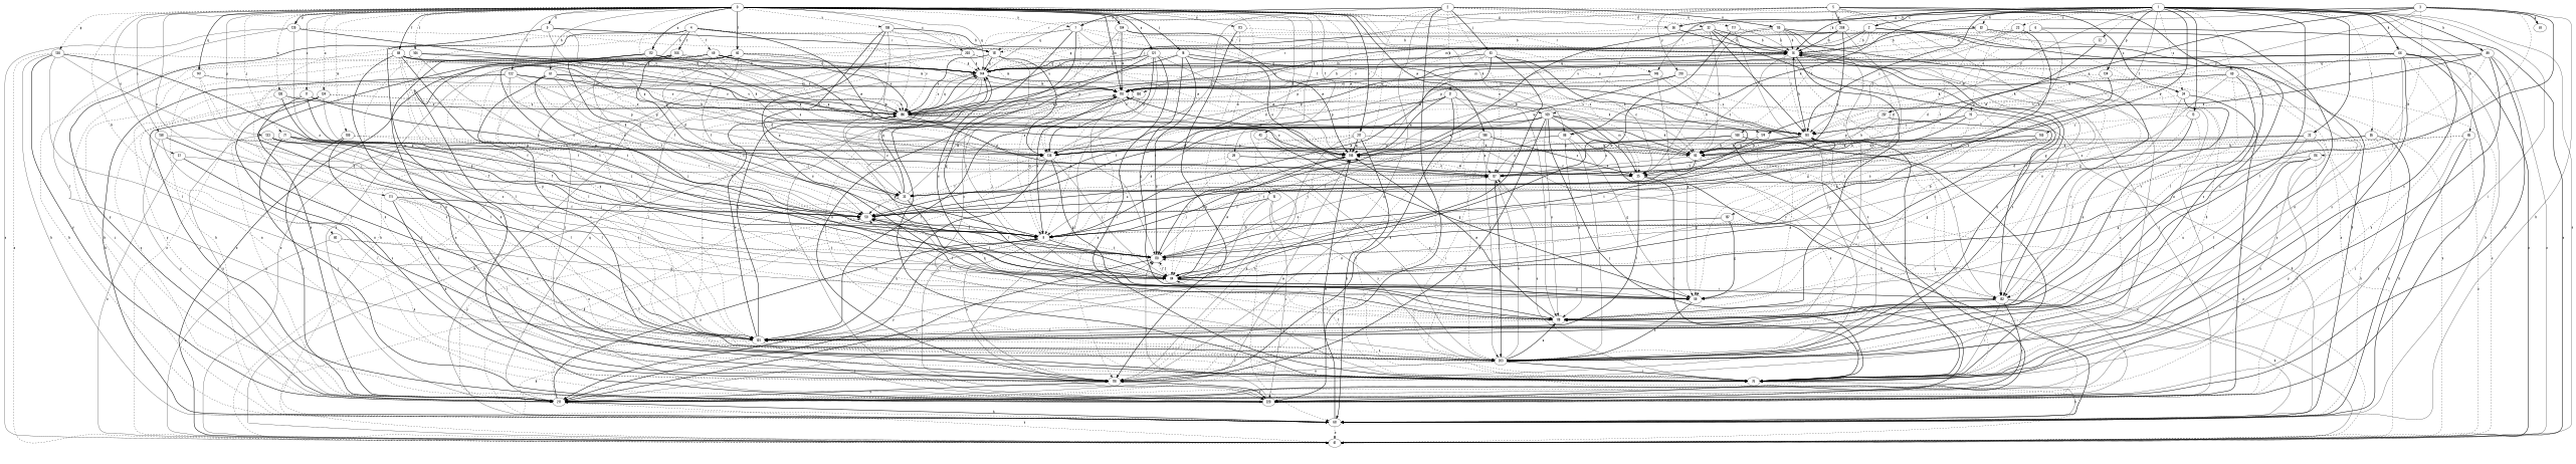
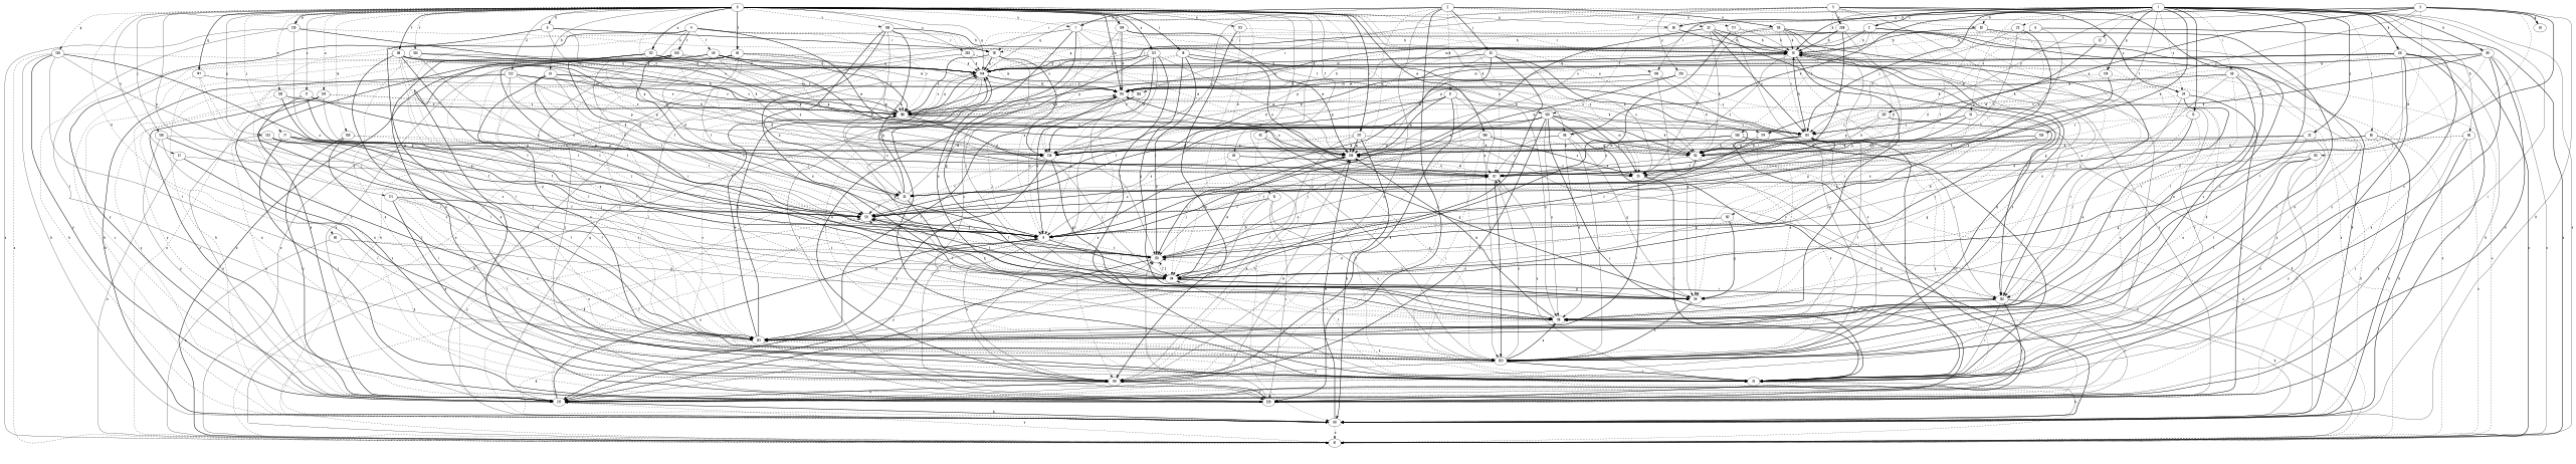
  strict digraph {
    fontname=Oswald
    node [fontname=Oswald]
    edge [fontname=Oswald style=bold]
    0
    7
    9
    15
    17
    29
    37
    43
    46
    n10 [label=88]
    56
    60
    61
    77
    78
    86
    104
    n18 [label=109]
    110
    111
    120
    121
    122
    124
    129
    130
    133
-   142 [label=147]
+   142
    144
    149
    158
    164
    172
    173
    174
    186
    188
    195
    198
    202
    203
    217
    16
    41
    68
    59
    169
    25
    8
    178
    136
    151
    93
    211
    101
    220
    50
    118
    84
    76
    170
    127
    161
    33
    152
    1
    19
    21
    22
    23
    24
    62
    65
    66
    69
    73
    89
    92
    95
    134
    150
    165
    207
    2
    31
    32
    83
    115
    117
    3
    58
    176
    4
    49
    166
    5
    167
    168
    208
    210
    6
    0 -> 7 [label=a style=dashed]
    0 -> 9 [label=b style=solid]
    0 -> 15 [label=b style=dashed]
    0 -> 17 [label=c style=solid]
    0 -> 29 [label=d style=solid]
    0 -> 37 [label=e style=solid]
    0 -> 43 [label=f style=solid]
    0 -> 46 [label=f]
    0 -> n10 [label=f]
    0 -> 56 [label=g style=solid]
    0 -> 60 [label=h style=dashed]
    0 -> 61 [label=h style=solid]
    0 -> 77 [label=j style=dashed]
    0 -> 78 [label=j]
    0 -> 86 [label=k style=solid]
    0 -> 104 [label=m]
    0 -> n18 [label=m style=dashed]
    0 -> 110 [label=m]
    0 -> 111 [label=n style=solid]
    0 -> 120 [label=o style=dashed]
    0 -> 121 [label=o]
    0 -> 122 [label=o style=solid]
    0 -> 124 [label=o style=dashed]
    0 -> 129 [label=p]
    0 -> 130 [label=p style=dashed]
    0 -> 133 [label=p style=solid]
    0 -> 142 [label=q]
    0 -> 144 [label=q style=solid]
    0 -> 149 [label=r style=dashed]
    0 -> 158 [label=s style=solid]
    0 -> 164 [label=t style=dashed]
    0 -> 172 [label=u]
    0 -> 173 [label=u style=solid]
    0 -> 174 [label=u style=dashed]
    0 -> 186 [label=v style=dashed]
    0 -> 188 [label=w]
    0 -> 195 [label=w style=dashed]
    0 -> 198 [label=x style=dashed]
    0 -> 202 [label=x style=solid]
    0 -> 203 [label=x style=solid]
    0 -> 217 [label=z]
    7 -> 16 [label=b style=dashed]
    7 -> 41 [label=e style=dashed]
    7 -> 68 [label=h style=solid]
    7 -> 59 [label=g]
    7 -> 169 [label=t style=solid]
    7 -> 25 [label=c style=dashed]
    7 -> 8 [label=a style=dashed]
    7 -> 178 [label=u]
    9 -> 136 [label=p style=solid]
    9 -> 151 [label=r]
    9 -> 93 [label=k style=solid]
    9 -> 211 [label=y]
    15 -> 203 [label=x style=solid]
    15 -> 101 [label=l style=solid]
    15 -> 220 [label=z style=solid]
    15 -> 50 [label=f]
    17 -> 186 [label=v style=dashed]
    17 -> 25 [label=c]
    17 -> 211 [label=y style=dashed]
    17 -> 101 [label=l]
    17 -> 50 [label=f]
    29 -> 25 [label=c]
    29 -> 8 [label=a style=dashed]
    29 -> 118 [label=n style=solid]
    29 -> 84 [label=j style=dashed]
    37 -> 203 [label=x]
    37 -> 41 [label=e style=solid]
    37 -> 25 [label=c style=solid]
    43 -> 203 [label=x style=dashed]
    43 -> 59 [label=g]
    43 -> 93 [label=k style=dashed]
    43 -> 76 [label=i style=dashed]
    46 -> 110 [label=m style=solid]
    46 -> 144 [label=q style=dashed]
    46 -> 195 [label=w style=solid]
    46 -> 203 [label=x style=dashed]
    46 -> 41 [label=e]
    46 -> 136 [label=p style=dashed]
    46 -> 211 [label=y style=solid]
    46 -> 101 [label=l style=dashed]
    46 -> 220 [label=z style=solid]
    46 -> 50 [label=f style=solid]
    46 -> 84 [label=j style=dashed]
    46 -> 76 [label=i style=dashed]
    n10 -> 144 [label=q]
    n10 -> 68 [label=h style=dashed]
    n10 -> 178 [label=u style=dashed]
    n10 -> 136 [label=p style=solid]
    n10 -> 93 [label=k]
    n10 -> 101 [label=l style=dashed]
    n10 -> 76 [label=i]
    n10 -> 170 [label=t]
    56 -> 110 [label=m style=dashed]
    56 -> 16 [label=b]
    60 -> 41 [label=e style=solid]
    60 -> 59 [label=g style=solid]
    60 -> 118 [label=n style=dashed]
    60 -> 170 [label=t style=dashed]
    61 -> 110 [label=m style=solid]
    61 -> 186 [label=v]
    61 -> 203 [label=x]
    61 -> 136 [label=p style=solid]
    61 -> 50 [label=f style=solid]
    61 -> 84 [label=j]
    61 -> 170 [label=t style=dashed]
    77 -> 136 [label=p]
    77 -> 211 [label=y style=dashed]
    77 -> 101 [label=l style=solid]
    77 -> 220 [label=z]
    77 -> 50 [label=f style=solid]
    77 -> 84 [label=j style=solid]
    78 -> 144 [label=q style=dashed]
-   78 -> 186 [label=v]
+   78 -> 186 [label=v style=dashed]
    78 -> 59 [label=g]
    78 -> 170 [label=t]
    78 -> 127 [label=o]
    78 -> 161 [label=s]
    86 -> 203 [label=x style=solid]
    86 -> 59 [label=g style=solid]
    86 -> 178 [label=u style=solid]
    86 -> 136 [label=p style=solid]
    86 -> 127 [label=o style=solid]
    104 -> 110 [label=m]
    104 -> 195 [label=w]
    104 -> 203 [label=x style=solid]
    104 -> 16 [label=b style=solid]
    104 -> 136 [label=p style=dashed]
    n18 -> 195 [label=w style=dashed]
    n18 -> 211 [label=y]
    n18 -> 50 [label=f style=dashed]
    n18 -> 76 [label=i]
    110 -> 186 [label=v]
    110 -> 195 [label=w]
    110 -> 16 [label=b style=solid]
    110 -> 8 [label=a]
    110 -> 136 [label=p style=dashed]
    110 -> 84 [label=j style=dashed]
    110 -> 170 [label=t style=solid]
    110 -> 127 [label=o style=solid]
    111 -> 203 [label=x style=dashed]
    111 -> 50 [label=f]
    111 -> 118 [label=n]
    111 -> 84 [label=j style=solid]
    111 -> 76 [label=i style=dashed]
    120 -> 186 [label=v]
    120 -> 8 [label=a]
    120 -> 118 [label=n style=dashed]
    121 -> 144 [label=q]
    121 -> 195 [label=w style=solid]
    121 -> 136 [label=p]
    121 -> 220 [label=z style=solid]
    121 -> 118 [label=n]
    121 -> 76 [label=i]
    122 -> 110 [label=m style=solid]
    122 -> 186 [label=v]
    122 -> 68 [label=h]
    122 -> 136 [label=p style=solid]
    122 -> 211 [label=y style=dashed]
    122 -> 84 [label=j style=dashed]
    122 -> 33 [label=d style=solid]
    124 -> 186 [label=v style=dashed]
    124 -> 220 [label=z]
    124 -> 50 [label=f style=solid]
    124 -> 118 [label=n]
    124 -> 127 [label=o style=dashed]
    129 -> 186 [label=v]
    129 -> 16 [label=b style=dashed]
    129 -> 41 [label=e style=solid]
    129 -> 8 [label=a style=solid]
    129 -> 101 [label=l style=solid]
    130 -> 144 [label=q style=dashed]
    130 -> 41 [label=e style=dashed]
    130 -> 68 [label=h style=solid]
    130 -> 8 [label=a]
    130 -> 211 [label=y]
    130 -> 101 [label=l style=solid]
    130 -> 84 [label=j style=solid]
    133 -> 93 [label=k style=dashed]
    133 -> 211 [label=y style=solid]
    133 -> 101 [label=l style=solid]
    133 -> 50 [label=f]
    133 -> 84 [label=j style=solid]
    142 -> 110 [label=m style=solid]
    142 -> 186 [label=v style=dashed]
    142 -> 203 [label=x style=dashed]
    142 -> 101 [label=l style=dashed]
    142 -> 220 [label=z style=dashed]
    144 -> 110 [label=m style=solid]
    144 -> 186 [label=v style=dashed]
    144 -> 178 [label=u style=solid]
    144 -> 93 [label=k style=solid]
    144 -> 220 [label=z style=solid]
    144 -> 76 [label=i style=dashed]
    144 -> 161 [label=s style=solid]
    149 -> 110 [label=m]
    149 -> 203 [label=x style=solid]
    149 -> 59 [label=g style=solid]
    149 -> 161 [label=s style=dashed]
    158 -> 93 [label=k style=solid]
    158 -> 211 [label=y style=solid]
    158 -> 101 [label=l]
    158 -> 76 [label=i style=solid]
    164 -> 144 [label=q style=solid]
    164 -> 68 [label=h style=dashed]
    164 -> 93 [label=k]
    164 -> 118 [label=n style=dashed]
    164 -> 170 [label=t style=solid]
    172 -> 144 [label=q]
    172 -> 186 [label=v style=solid]
    172 -> 8 [label=a]
    172 -> 33 [label=d]
    173 -> 16 [label=b style=dashed]
    173 -> 68 [label=h style=dashed]
    173 -> 118 [label=n]
    174 -> 178 [label=u style=dashed]
    174 -> 93 [label=k style=solid]
    174 -> 211 [label=y style=dashed]
    174 -> 170 [label=t]
    186 -> 144 [label=q style=solid]
    186 -> 203 [label=x style=dashed]
    186 -> 93 [label=k style=solid]
    186 -> 127 [label=o]
    186 -> 161 [label=s]
    188 -> 25 [label=c]
    188 -> 93 [label=k style=dashed]
    188 -> 211 [label=y style=dashed]
    188 -> 118 [label=n style=dashed]
    188 -> 76 [label=i style=dashed]
    188 -> 170 [label=t style=solid]
    188 -> 127 [label=o style=solid]
    195 -> 16 [label=b style=solid]
    195 -> 118 [label=n style=dashed]
    195 -> 170 [label=t]
    195 -> 127 [label=o style=dashed]
    198 -> 195 [label=w style=dashed]
    198 -> 16 [label=b]
    198 -> 8 [label=a]
    198 -> 178 [label=u]
-   198 -> 127 [label=o style=dashed]
+   198 -> 127 [label=o]
    198 -> 33 [label=d style=solid]
    202 -> 110 [label=m style=dashed]
    202 -> 144 [label=q style=solid]
    202 -> 41 [label=e style=solid]
    202 -> 68 [label=h style=dashed]
    202 -> 93 [label=k style=dashed]
    203 -> 16 [label=b]
    203 -> 178 [label=u]
    203 -> 118 [label=n style=solid]
    203 -> 76 [label=i]
    203 -> 127 [label=o style=solid]
    217 -> 195 [label=w]
    217 -> 68 [label=h]
    217 -> 136 [label=p style=dashed]
    217 -> 101 [label=l style=solid]
    217 -> 84 [label=j style=dashed]
    217 -> 152 [label=r style=solid]
    16 -> 144 [label=q style=dashed]
    16 -> 203 [label=x]
    16 -> 59 [label=g style=dashed]
    16 -> 25 [label=c style=solid]
    16 -> 178 [label=u]
    16 -> 136 [label=p]
    16 -> 220 [label=z style=solid]
    16 -> 76 [label=i style=solid]
    16 -> 152 [label=r style=solid]
    41 -> 110 [label=m style=solid]
    41 -> 211 [label=y style=dashed]
    68 -> 195 [label=w]
    68 -> 41 [label=e style=dashed]
    59 -> 203 [label=x]
    59 -> 50 [label=f style=solid]
    169 -> 68 [label=h]
    169 -> 25 [label=c]
    169 -> 8 [label=a style=solid]
    169 -> 178 [label=u style=solid]
    169 -> 220 [label=z]
    169 -> 50 [label=f]
    169 -> 118 [label=n]
    169 -> 84 [label=j style=solid]
    169 -> 161 [label=s style=solid]
    169 -> 152 [label=r style=solid]
    25 -> 110 [label=m style=solid]
    25 -> 41 [label=e style=solid]
    25 -> 101 [label=l]
    25 -> 76 [label=i]
    8 -> 110 [label=m style=dashed]
    8 -> 211 [label=y]
    8 -> 220 [label=z style=solid]
    8 -> 118 [label=n style=solid]
    8 -> 84 [label=j]
    8 -> 170 [label=t style=dashed]
    8 -> 161 [label=s]
    178 -> 195 [label=w]
    178 -> 16 [label=b style=dashed]
    178 -> 101 [label=l style=dashed]
    178 -> 50 [label=f style=dashed]
    136 -> 41 [label=e style=dashed]
    136 -> 59 [label=g]
    136 -> 211 [label=y]
    136 -> 50 [label=f style=dashed]
    136 -> 84 [label=j style=solid]
    151 -> 144 [label=q]
    151 -> 186 [label=v]
    151 -> 136 [label=p]
    151 -> 84 [label=j style=solid]
    93 -> 203 [label=x style=dashed]
    93 -> 41 [label=e style=dashed]
    93 -> 59 [label=g style=dashed]
    93 -> 25 [label=c style=dashed]
    93 -> 50 [label=f]
    93 -> 127 [label=o style=solid]
    211 -> 144 [label=q style=solid]
    211 -> 195 [label=w style=solid]
    211 -> 68 [label=h]
    211 -> 8 [label=a]
    211 -> 50 [label=f style=dashed]
    211 -> 170 [label=t style=solid]
    101 -> 144 [label=q]
    101 -> 186 [label=v]
    101 -> 203 [label=x style=dashed]
    101 -> 68 [label=h style=dashed]
    101 -> 220 [label=z style=solid]
    220 -> 170 [label=t style=solid]
    50 -> 8 [label=a style=solid]
    50 -> 178 [label=u style=dashed]
    50 -> 211 [label=y style=dashed]
    118 -> 211 [label=y]
    118 -> 220 [label=z]
    84 -> 195 [label=w]
    84 -> 59 [label=g style=solid]
    84 -> 50 [label=f]
    84 -> 170 [label=t style=dashed]
    84 -> 152 [label=r]
    76 -> 144 [label=q]
    76 -> 16 [label=b style=dashed]
    76 -> 68 [label=h style=solid]
    76 -> 178 [label=u]
    76 -> 101 [label=l style=dashed]
    76 -> 84 [label=j style=solid]
    76 -> 170 [label=t style=dashed]
    76 -> 127 [label=o style=solid]
    170 -> 211 [label=y]
    170 -> 50 [label=f]
    170 -> 84 [label=j style=dashed]
    170 -> 127 [label=o style=solid]
    127 -> 195 [label=w style=dashed]
    127 -> 203 [label=x]
    127 -> 33 [label=d style=dashed]
    161 -> 195 [label=w]
    161 -> 16 [label=b]
    161 -> 93 [label=k]
    161 -> 101 [label=l style=solid]
    161 -> 220 [label=z style=dashed]
    161 -> 76 [label=i]
    33 -> 110 [label=m style=solid]
    33 -> 144 [label=q]
    33 -> 186 [label=v style=solid]
    33 -> 68 [label=h style=dashed]
    33 -> 178 [label=u]
    33 -> 50 [label=f style=solid]
    152 -> 68 [label=h style=solid]
    152 -> 178 [label=u]
    152 -> 211 [label=y]
    152 -> 220 [label=z style=solid]
    152 -> 76 [label=i style=solid]
    1 -> 86 [label=k]
    1 -> 149 [label=r style=solid]
    1 -> 203 [label=x]
    1 -> 16 [label=b]
    1 -> 41 [label=e style=solid]
    1 -> 101 [label=l]
    1 -> 76 [label=i style=solid]
    1 -> 127 [label=o]
    1 -> 161 [label=s]
    1 -> 19 [label=c style=dashed]
    1 -> 21 [label=c]
    1 -> 22 [label=c]
    1 -> 23 [label=c style=dashed]
    1 -> 24 [label=c style=dashed]
    1 -> 62 [label=h style=dashed]
    1 -> 65 [label=h style=solid]
    1 -> 66 [label=h]
    1 -> 69 [label=i style=dashed]
    1 -> 73 [label=i]
    1 -> 89 [label=k]
    1 -> 92 [label=k style=dashed]
    1 -> 95 [label=l style=dashed]
    1 -> 134 [label=p]
    1 -> 150 [label=r style=solid]
    1 -> 165 [label=t style=solid]
    1 -> 207 [label=y style=solid]
    19 -> 68 [label=h style=solid]
    19 -> 8 [label=a style=dashed]
    19 -> 127 [label=o]
    19 -> 161 [label=s]
    21 -> 144 [label=j style=solid]
    21 -> 186 [label=v]
    21 -> 203 [label=x]
    21 -> 16 [label=b style=dashed]
    21 -> 136 [label=p style=solid]
    21 -> 118 [label=n style=solid]
    21 -> 33 [label=d style=dashed]
    22 -> 68 [label=h style=dashed]
    22 -> 25 [label=c style=solid]
    22 -> 136 [label=p style=solid]
    22 -> 93 [label=k style=solid]
    22 -> 211 [label=y style=solid]
    22 -> 101 [label=l style=solid]
-   23 -> 186 [label=v style=solid]
+   23 -> 127 [label=v style=solid]
    23 -> 16 [label=b style=dashed]
    23 -> 50 [label=f style=dashed]
    23 -> 170 [label=t]
    23 -> 161 [label=s style=solid]
    24 -> 186 [label=v style=dashed]
    24 -> 101 [label=l]
    24 -> 220 [label=z]
    24 -> 152 [label=r style=solid]
    62 -> 93 [label=k]
    65 -> 195 [label=w style=dashed]
    65 -> 41 [label=e style=dashed]
    65 -> 68 [label=h]
    65 -> 93 [label=k style=dashed]
    65 -> 211 [label=y style=solid]
    66 -> 110 [label=m]
    66 -> 144 [label=q]
    66 -> 195 [label=w style=dashed]
    66 -> 203 [label=x style=solid]
    66 -> 41 [label=e]
    66 -> 68 [label=h style=solid]
    66 -> 211 [label=y style=dashed]
    66 -> 220 [label=z]
    66 -> 76 [label=i]
    69 -> 110 [label=m]
    69 -> 41 [label=e style=dashed]
    69 -> 178 [label=u]
    69 -> 211 [label=y style=solid]
    69 -> 170 [label=t style=solid]
    69 -> 161 [label=s style=dashed]
    69 -> 152 [label=r style=dashed]
    73 -> 203 [label=x style=dashed]
    73 -> 178 [label=u]
    73 -> 161 [label=s style=dashed]
    73 -> 152 [label=r style=dashed]
    89 -> 144 [label=q]
    89 -> 41 [label=e style=solid]
    89 -> 93 [label=k]
    89 -> 211 [label=y]
    89 -> 84 [label=j style=dashed]
    89 -> 76 [label=i]
    92 -> 16 [label=b]
    92 -> 59 [label=g style=dashed]
    92 -> 101 [label=l style=dashed]
    92 -> 76 [label=i]
    92 -> 33 [label=d style=dashed]
    95 -> 195 [label=w style=dashed]
    95 -> 68 [label=h]
    95 -> 220 [label=z style=dashed]
    95 -> 33 [label=d]
    134 -> 110 [label=m style=dashed]
    134 -> 41 [label=e style=dashed]
    134 -> 50 [label=f]
    150 -> 186 [label=v style=solid]
    150 -> 8 [label=a style=dashed]
    150 -> 101 [label=l]
    150 -> 118 [label=n style=dashed]
    165 -> 59 [label=g style=dashed]
    165 -> 8 [label=a style=dashed]
    165 -> 93 [label=k]
    165 -> 84 [label=j style=solid]
    207 -> 136 [label=p style=solid]
    207 -> 93 [label=k style=solid]
    207 -> 84 [label=j]
    207 -> 161 [label=s style=dashed]
    2 -> 7 [label=a]
    2 -> 195 [label=w style=dashed]
    2 -> 136 [label=p style=solid]
    2 -> 220 [label=z]
    2 -> 118 [label=n style=solid]
    2 -> 127 [label=o style=dashed]
    2 -> 92 [label=k style=dashed]
    2 -> 31 [label=d style=dashed]
    2 -> 32 [label=d style=dashed]
    2 -> 83 [label=j]
    2 -> 115 [label=n]
    2 -> 117 [label=n style=dashed]
    31 -> 186 [label=v style=dashed]
    31 -> 195 [label=w]
    31 -> 203 [label=x style=solid]
    31 -> 41 [label=e style=dashed]
    31 -> 178 [label=u style=solid]
    31 -> 50 [label=f]
    31 -> 118 [label=n]
    32 -> 16 [label=b]
    32 -> 8 [label=a]
    32 -> 93 [label=k style=solid]
    32 -> 161 [label=s]
    32 -> 152 [label=r]
    83 -> 144 [label=q]
    83 -> 195 [label=w style=solid]
    83 -> 25 [label=c style=solid]
    83 -> 8 [label=a]
    83 -> 220 [label=z]
    83 -> 84 [label=j]
    115 -> 144 [label=q style=dashed]
    115 -> 16 [label=b style=solid]
    115 -> 68 [label=h]
    115 -> 25 [label=c style=solid]
    115 -> 136 [label=p style=solid]
    115 -> 170 [label=t style=solid]
    115 -> 161 [label=s style=dashed]
    115 -> 152 [label=r]
    117 -> 16 [label=b style=solid]
    117 -> 41 [label=e style=dashed]
    117 -> 118 [label=n style=solid]
    117 -> 84 [label=j]
    117 -> 33 [label=d style=dashed]
    3 -> 56 [label=g]
    3 -> 110 [label=m style=solid]
    3 -> 174 [label=u]
    3 -> 68 [label=h style=solid]
    3 -> 84 [label=j]
    3 -> 127 [label=o style=dashed]
    3 -> 33 [label=d style=dashed]
    3 -> 207 [label=y style=solid]
    3 -> 58 [label=g]
    3 -> 176 [label=u style=dashed]
    176 -> 59 [label=g style=solid]
    176 -> 178 [label=u style=dashed]
    176 -> 211 [label=y style=solid]
    176 -> 101 [label=l]
    176 -> 220 [label=z style=dashed]
    176 -> 127 [label=o style=solid]
    4 -> 186 [label=v style=dashed]
    4 -> 195 [label=w]
    4 -> 203 [label=x style=dashed]
    4 -> 151 [label=r style=solid]
    4 -> 220 [label=z style=dashed]
    4 -> 50 [label=k style=solid]
    4 -> 118 [label=n]
    4 -> 150 [label=r style=dashed]
    4 -> 49 [label=f style=dashed]
    4 -> 166 [label=t]
    49 -> 110 [label=m style=solid]
    49 -> 144 [label=q style=solid]
    49 -> 186 [label=v]
    49 -> 195 [label=w]
    49 -> 178 [label=u style=dashed]
    49 -> 136 [label=p style=solid]
    49 -> 211 [label=y]
    49 -> 101 [label=l style=dashed]
    49 -> 33 [label=d style=solid]
    166 -> 144 [label=q style=solid]
    166 -> 41 [label=e style=dashed]
    166 -> 68 [label=h style=dashed]
    166 -> 220 [label=z]
    166 -> 50 [label=f style=dashed]
    166 -> 118 [label=n]
    166 -> 170 [label=t]
    166 -> 127 [label=o style=solid]
    166 -> 33 [label=d style=dashed]
    5 -> 144 [label=q style=solid]
    5 -> 203 [label=x]
    5 -> 59 [label=g style=solid]
    5 -> 169 [label=t style=dashed]
    5 -> 151 [label=r style=dashed]
    5 -> 24 [label=c]
    5 -> 167 [label=t style=dashed]
    5 -> 168 [label=t style=dashed]
    5 -> 208 [label=y]
    5 -> 210 [label=y style=solid]
    167 -> 59 [label=g]
    167 -> 8 [label=a]
    168 -> 136 [label=p]
    168 -> 93 [label=k style=solid]
    168 -> 76 [label=i]
    168 -> 127 [label=o style=solid]
    208 -> 186 [label=v]
    208 -> 16 [label=b]
    208 -> 25 [label=c]
    208 -> 178 [label=u style=dashed]
    208 -> 170 [label=t style=solid]
    210 -> 110 [label=m style=dashed]
    210 -> 195 [label=w]
    210 -> 136 [label=p style=solid]
    210 -> 93 [label=k style=dashed]
    210 -> 84 [label=j style=dashed]
    210 -> 76 [label=i style=solid]
    6 -> 186 [label=v style=dashed]
    6 -> 41 [label=e]
    6 -> 25 [label=c style=solid]
    6 -> 151 [label=r style=dashed]
    6 -> 93 [label=k style=dashed]
  }
